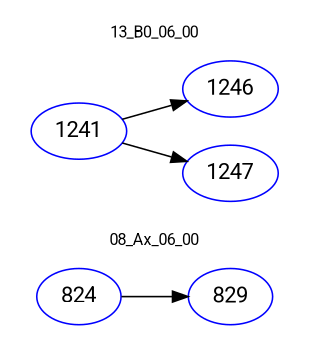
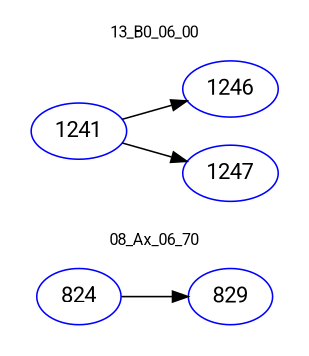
  digraph {
    fontname=Roboto
    rankdir=LR
    node [color=blue fontname=Roboto]
    edge [color=black fontname=Roboto]
    n1 [label=824]
    n2 [label=829]
    n3 [label=1241]
    n4 [label=1247]
    n5 [label=1246]
    subgraph cluster_1 {
      color=white
      fontsize=10
-     label="08_Ax_06_00"
+     label="08_Ax_06_70"
      n1
      n2
    }
    subgraph cluster_2 {
      color=white
      fontsize=10
      label="13_B0_06_00"
      n3
      n4
      n5
    }
    n1 -> n2
    n3 -> n4
    n3 -> n5
  }
